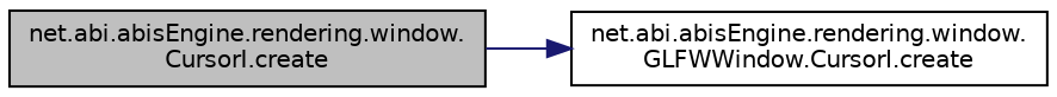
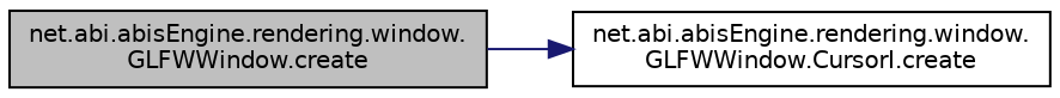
  digraph {
    rankdir=LR
    node [color=black fontname=Helvetica fontsize=10 shape=record style=filled]
-   n1 [fillcolor=grey75 fontcolor=black height=0.2 label="net.abi.abisEngine.rendering.window.\lCursorI.create" width=0.4]
+   n1 [fillcolor=grey75 fontcolor=black height=0.2 label="net.abi.abisEngine.rendering.window.\lGLFWWindow.create" width=0.4]
    n2 [fillcolor=white height=0.2 label="net.abi.abisEngine.rendering.window.\lGLFWWindow.CursorI.create" width=0.4]
    n1 -> n2 [color=midnightblue fontname=Helvetica fontsize=10 labelfontname=Helvetica labelfontsize=10 style=solid]
  }
